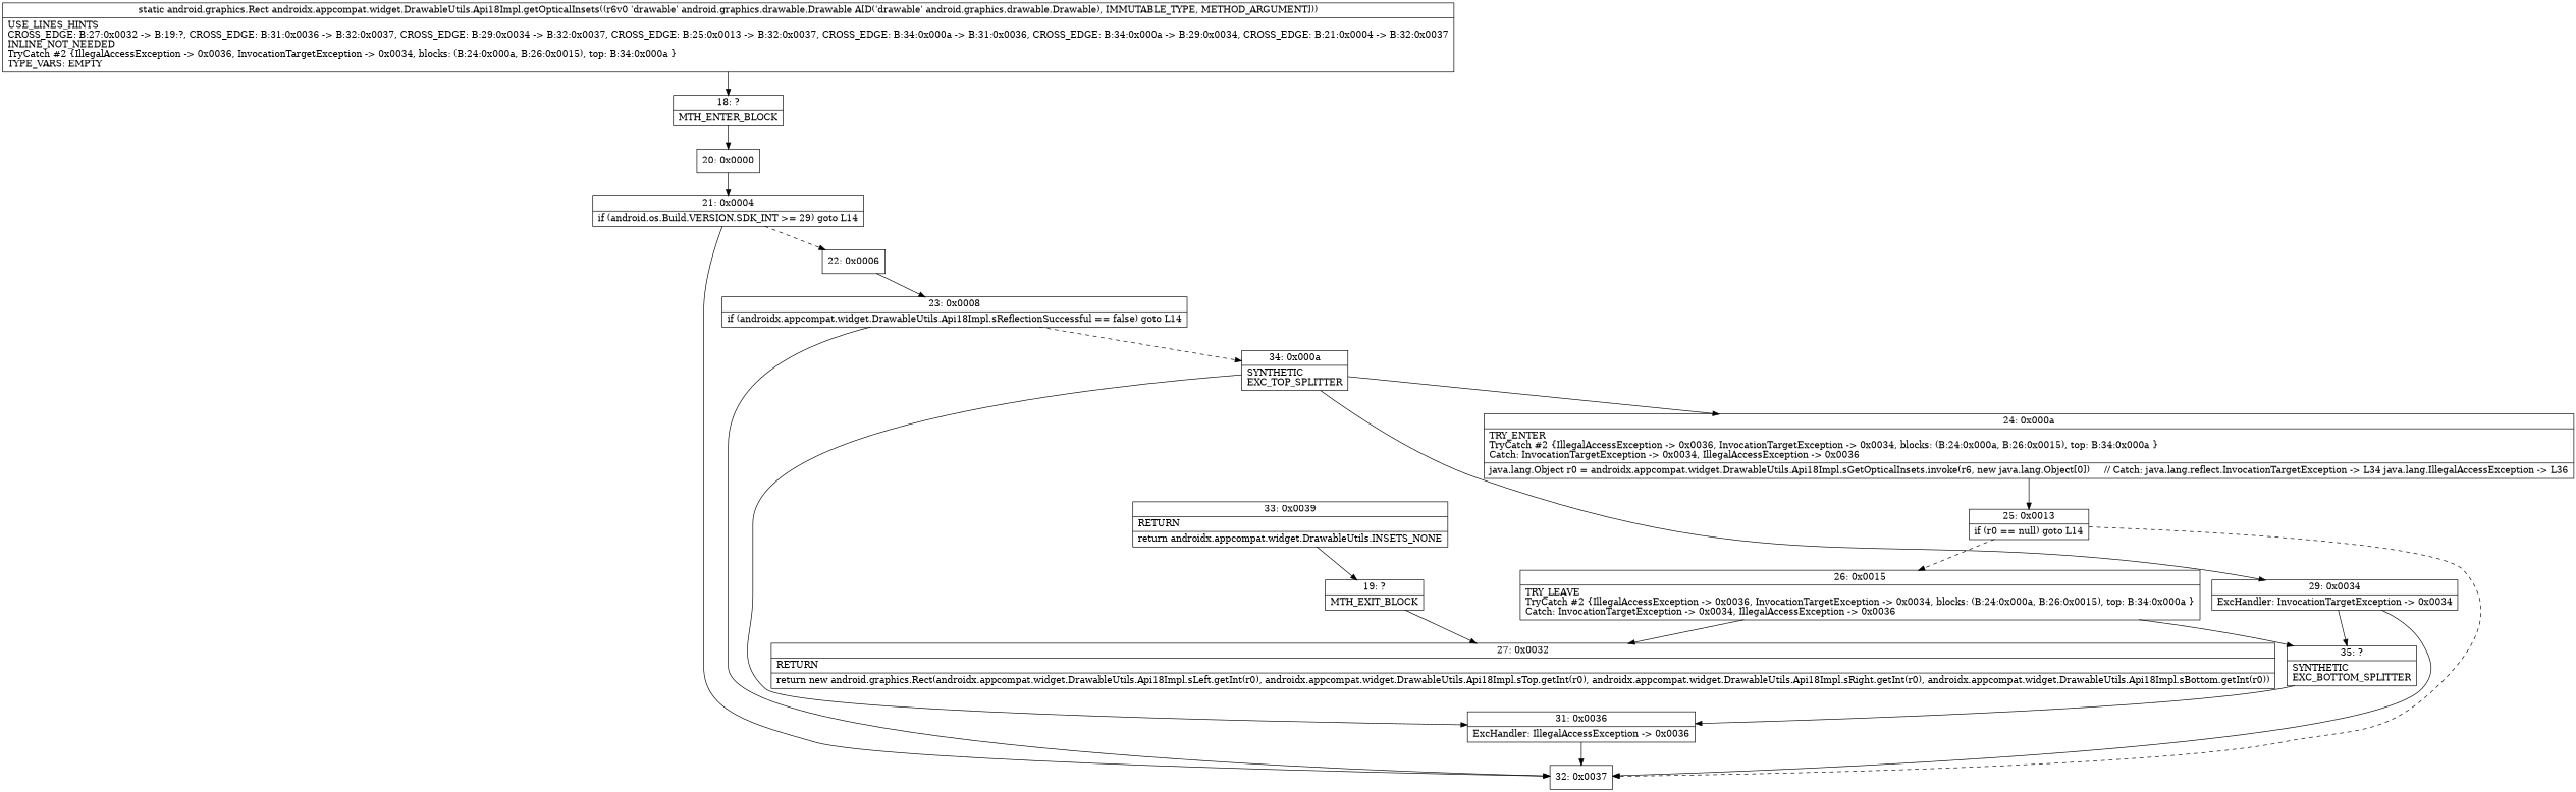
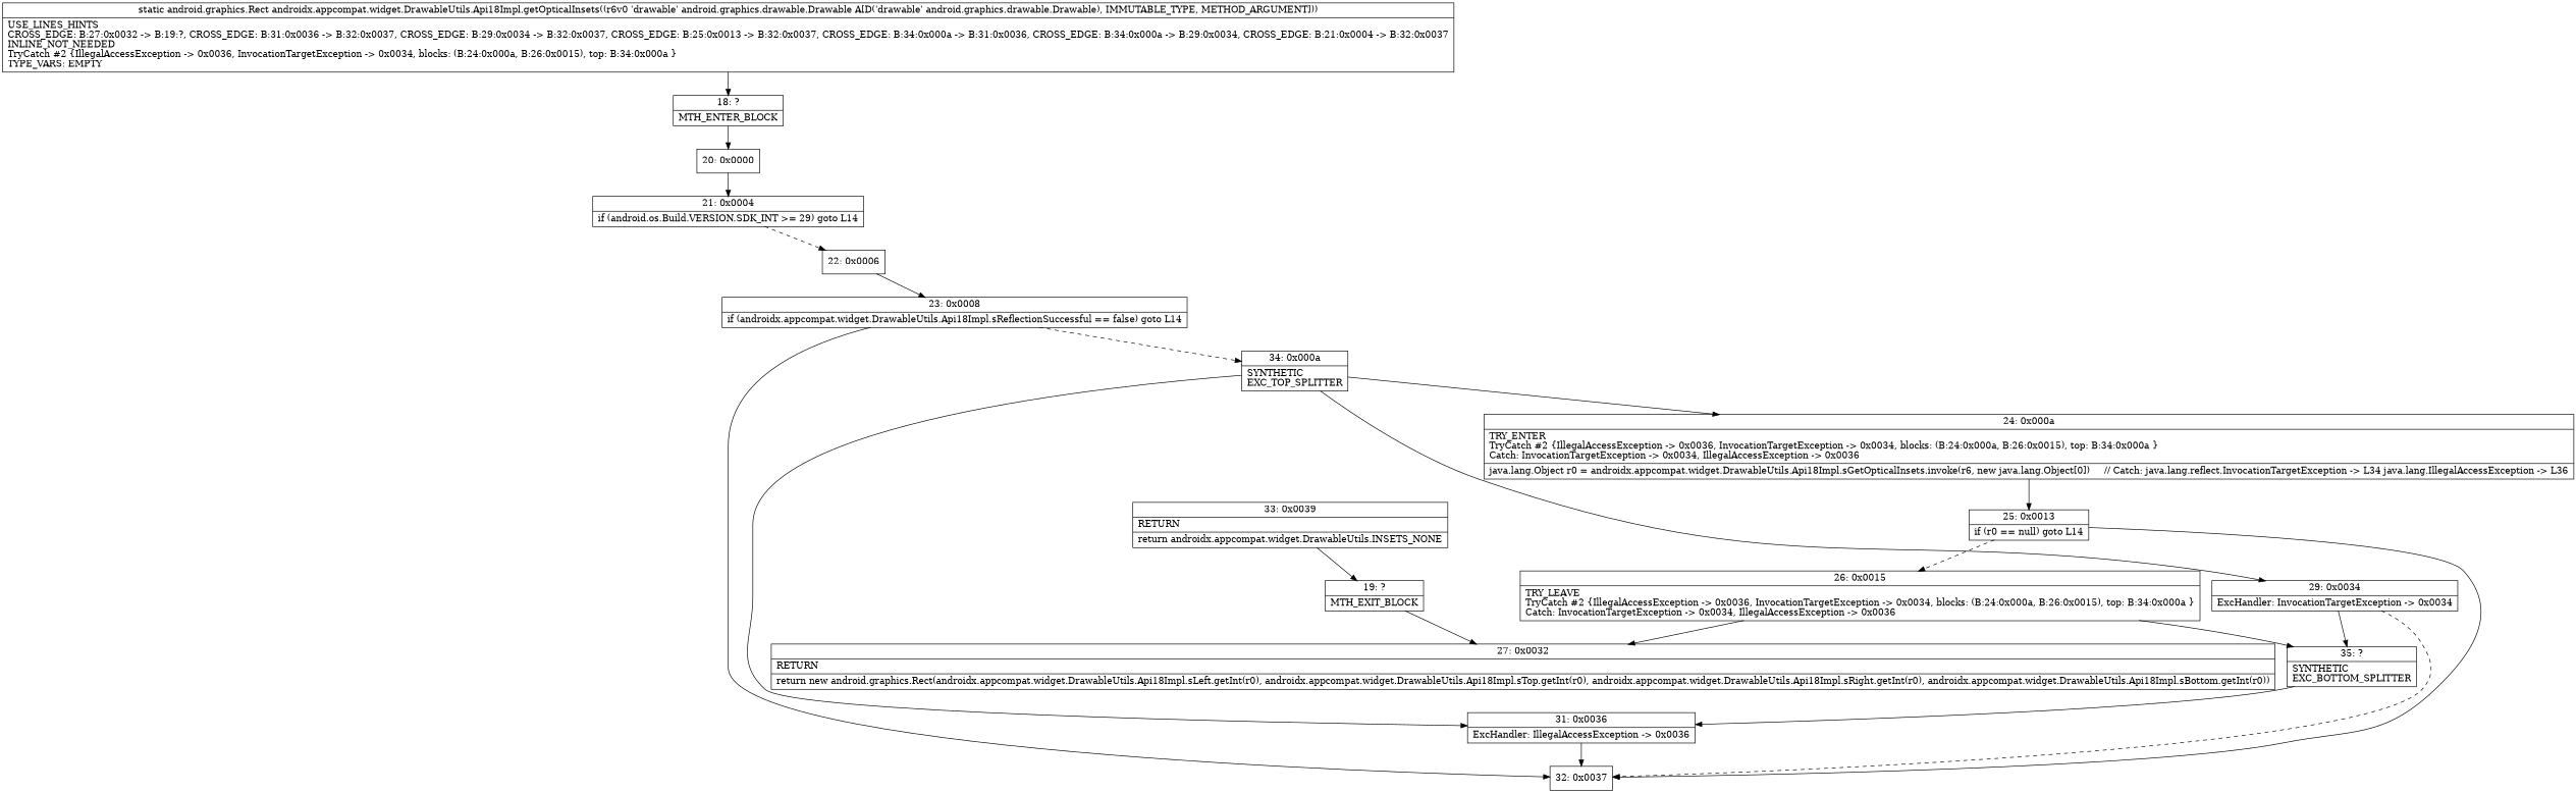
  digraph {
    node [shape=record]
    n1 [label="{18\:\ ?|MTH_ENTER_BLOCK\l}"]
    n2 [label="{20\:\ 0x0000}"]
    n3 [label="{21\:\ 0x0004|if (android.os.Build.VERSION.SDK_INT \>= 29) goto L14\l}"]
    n4 [label="{22\:\ 0x0006}"]
    n5 [label="{32\:\ 0x0037}"]
    n6 [label="{23\:\ 0x0008|if (androidx.appcompat.widget.DrawableUtils.Api18Impl.sReflectionSuccessful == false) goto L14\l}"]
    n7 [label="{34\:\ 0x000a|SYNTHETIC\lEXC_TOP_SPLITTER\l}"]
    n8 [label="{24\:\ 0x000a|TRY_ENTER\lTryCatch #2 \{IllegalAccessException \-\> 0x0036, InvocationTargetException \-\> 0x0034, blocks: (B:24:0x000a, B:26:0x0015), top: B:34:0x000a \}\lCatch: InvocationTargetException \-\> 0x0034, IllegalAccessException \-\> 0x0036\l|java.lang.Object r0 = androidx.appcompat.widget.DrawableUtils.Api18Impl.sGetOpticalInsets.invoke(r6, new java.lang.Object[0])     \/\/ Catch: java.lang.reflect.InvocationTargetException \-\> L34 java.lang.IllegalAccessException \-\> L36\l}"]
    n9 [label="{31\:\ 0x0036|ExcHandler: IllegalAccessException \-\> 0x0036\l}"]
    n10 [label="{29\:\ 0x0034|ExcHandler: InvocationTargetException \-\> 0x0034\l}"]
    n11 [label="{25\:\ 0x0013|if (r0 == null) goto L14\l}"]
    n12 [label="{35\:\ ?|SYNTHETIC\lEXC_BOTTOM_SPLITTER\l}"]
    n13 [label="{26\:\ 0x0015|TRY_LEAVE\lTryCatch #2 \{IllegalAccessException \-\> 0x0036, InvocationTargetException \-\> 0x0034, blocks: (B:24:0x000a, B:26:0x0015), top: B:34:0x000a \}\lCatch: InvocationTargetException \-\> 0x0034, IllegalAccessException \-\> 0x0036\l}"]
    n14 [label="{27\:\ 0x0032|RETURN\l|return new android.graphics.Rect(androidx.appcompat.widget.DrawableUtils.Api18Impl.sLeft.getInt(r0), androidx.appcompat.widget.DrawableUtils.Api18Impl.sTop.getInt(r0), androidx.appcompat.widget.DrawableUtils.Api18Impl.sRight.getInt(r0), androidx.appcompat.widget.DrawableUtils.Api18Impl.sBottom.getInt(r0))\l}"]
    n15 [label="{19\:\ ?|MTH_EXIT_BLOCK\l}"]
    n16 [label="{33\:\ 0x0039|RETURN\l|return androidx.appcompat.widget.DrawableUtils.INSETS_NONE\l}"]
    n17 [label="{static android.graphics.Rect androidx.appcompat.widget.DrawableUtils.Api18Impl.getOpticalInsets((r6v0 'drawable' android.graphics.drawable.Drawable A[D('drawable' android.graphics.drawable.Drawable), IMMUTABLE_TYPE, METHOD_ARGUMENT]))  | USE_LINES_HINTS\lCROSS_EDGE: B:27:0x0032 \-\> B:19:?, CROSS_EDGE: B:31:0x0036 \-\> B:32:0x0037, CROSS_EDGE: B:29:0x0034 \-\> B:32:0x0037, CROSS_EDGE: B:25:0x0013 \-\> B:32:0x0037, CROSS_EDGE: B:34:0x000a \-\> B:31:0x0036, CROSS_EDGE: B:34:0x000a \-\> B:29:0x0034, CROSS_EDGE: B:21:0x0004 \-\> B:32:0x0037\lINLINE_NOT_NEEDED\lTryCatch #2 \{IllegalAccessException \-\> 0x0036, InvocationTargetException \-\> 0x0034, blocks: (B:24:0x000a, B:26:0x0015), top: B:34:0x000a \}\lTYPE_VARS: EMPTY\l}"]
    n1 -> n2
    n2 -> n3
    n3 -> n4 [style=dashed]
-   n3 -> n5
    n4 -> n6
    n6 -> n5
    n6 -> n7 [style=dashed]
    n7 -> n8
    n7 -> n9
    n7 -> n10
    n8 -> n11
    n9 -> n5
-   n10 -> n5
+   n10 -> n5 [style=dashed]
    n10 -> n12
-   n11 -> n5 [style=dashed]
+   n11 -> n5
    n11 -> n13 [style=dashed]
    n12 -> n9
    n13 -> n12
    n13 -> n14
    n15 -> n14
    n16 -> n15
    n17 -> n1
  }
